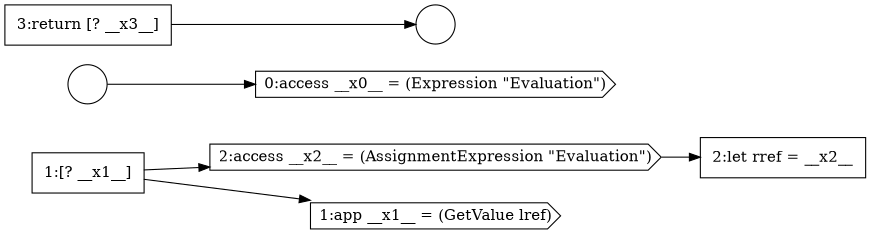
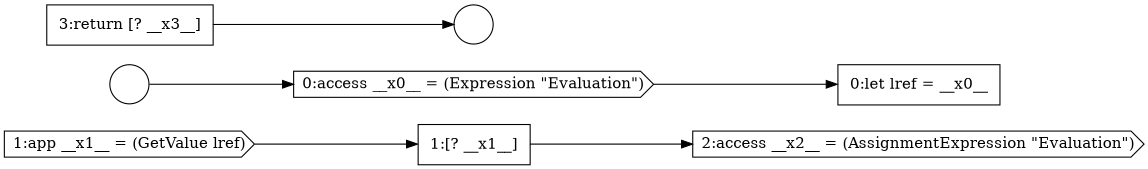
  digraph {
    rankdir=LR
    node [color=black fillcolor=white shape=none style=filled]
    edge [color=black]
    n1 [label=<<font color="black">2:access __x2__ = (AssignmentExpression &quot;Evaluation&quot;)</font>> shape=cds]
-   n2 [label=<<font color="black">     <table border="0" cellborder="1" cellspacing="0" cellpadding="10">       <tr><td align="left">2:let rref = __x2__</td></tr>     </table>   </font>> margin=0]
    n3 [label=<<font color="black">     <table border="0" cellborder="1" cellspacing="0" cellpadding="10">       <tr><td align="left">1:[? __x1__]</td></tr>     </table>   </font>> margin=0]
    n4 [label=<<font color="black">0:access __x0__ = (Expression &quot;Evaluation&quot;)</font>> shape=cds]
+   n5 [label=<<font color="black">     <table border="0" cellborder="1" cellspacing="0" cellpadding="10">       <tr><td align="left">0:let lref = __x0__</td></tr>     </table>   </font>> margin=0]
    n6 [label=<<font color="black">     <table border="0" cellborder="1" cellspacing="0" cellpadding="10">       <tr><td align="left">3:return [? __x3__]</td></tr>     </table>   </font>> margin=0]
    n7 [label=" " shape=circle]
    n8 [label=" " shape=circle]
    n9 [label=<<font color="black">1:app __x1__ = (GetValue lref)</font>> shape=cds]
-   n1 -> n2
    n3 -> n1
+   n4 -> n5
    n6 -> n7
    n8 -> n4
-   n3 -> n9
+   n9 -> n3
  }
